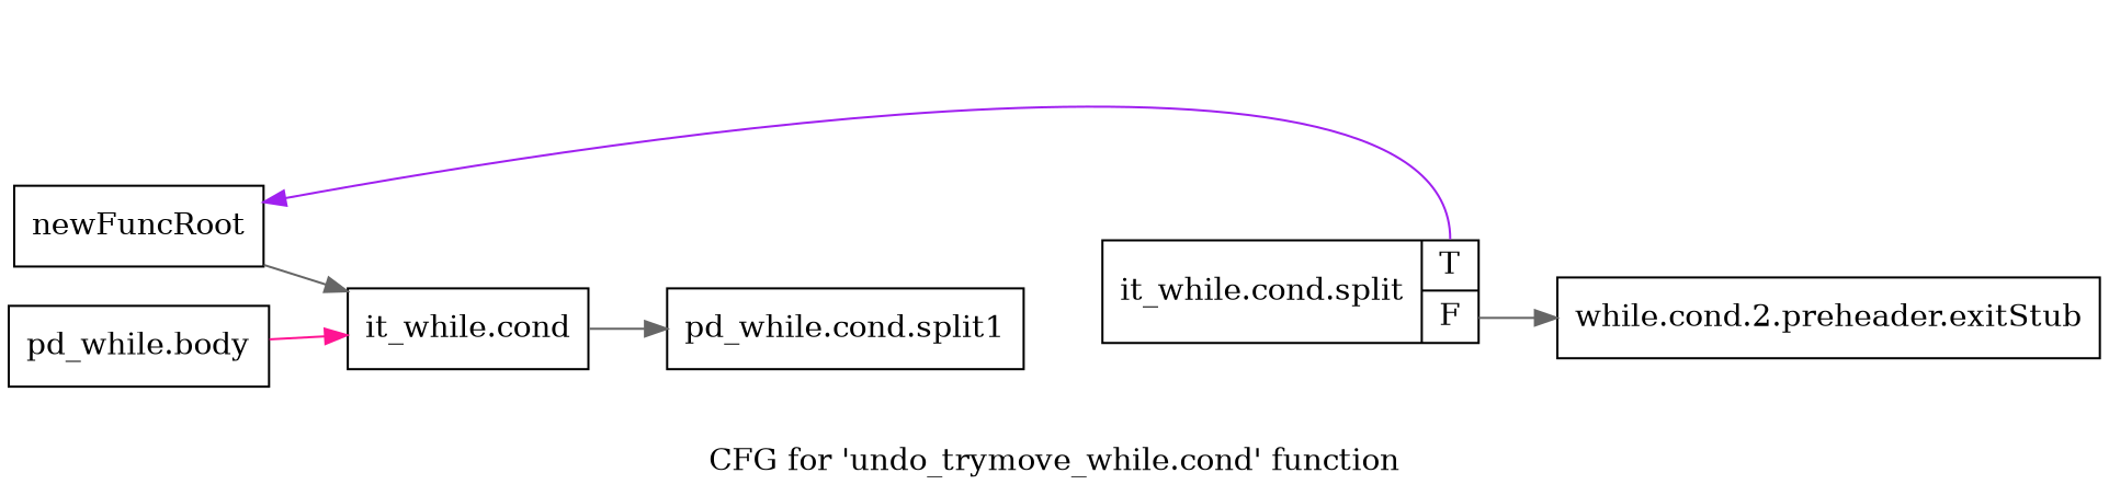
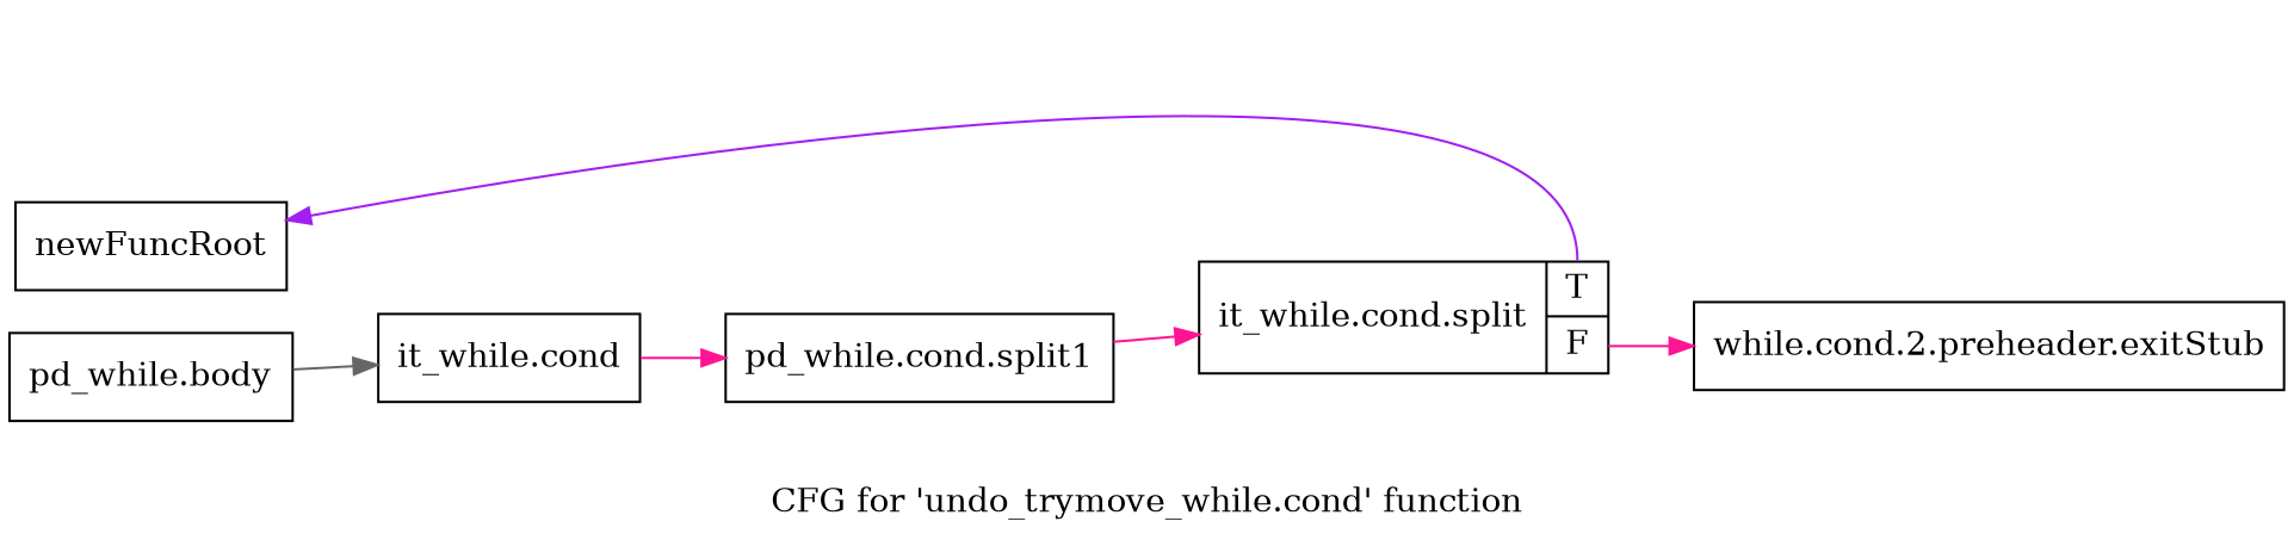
  digraph {
    label="CFG for 'undo_trymove_while.cond' function"
    rankdir=LR
    node [shape=record]
    edge [color=deeppink]
    n1 [label="{newFuncRoot}"]
    n2 [label="{it_while.cond}"]
    n3 [label="{pd_while.cond.split1}"]
    n4 [label="{it_while.cond.split|{<s0>T|<s1>F}}"]
    n5 [label="{while.cond.2.preheader.exitStub}"]
    n6 [label="{pd_while.body}"]
-   n1 -> n2 [color=gray40]
-   n2 -> n3 [color=gray40]
+   n2 -> n3
+   n3 -> n4
    n4 -> n1 [color=purple tailport=s0]
-   n4 -> n5 [color=gray40 tailport=s1]
-   n6 -> n2
+   n4 -> n5 [tailport=s1]
+   n6 -> n2 [color=gray40]
  }
